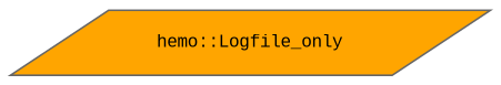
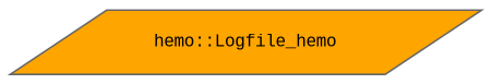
  digraph {
    rankdir=LR
    fontname="Liberation Mono"
-   n1 [color=grey40 fillcolor=orange fontname="Liberation Mono" fontsize=10 height=0.2 label="hemo::Logfile_only" shape=parallelogram style=filled width=0.4]
+   n1 [color=grey40 fillcolor=orange fontname="Liberation Mono" fontsize=10 height=0.2 label="hemo::Logfile_hemo" shape=parallelogram style=filled width=0.4]
  }
